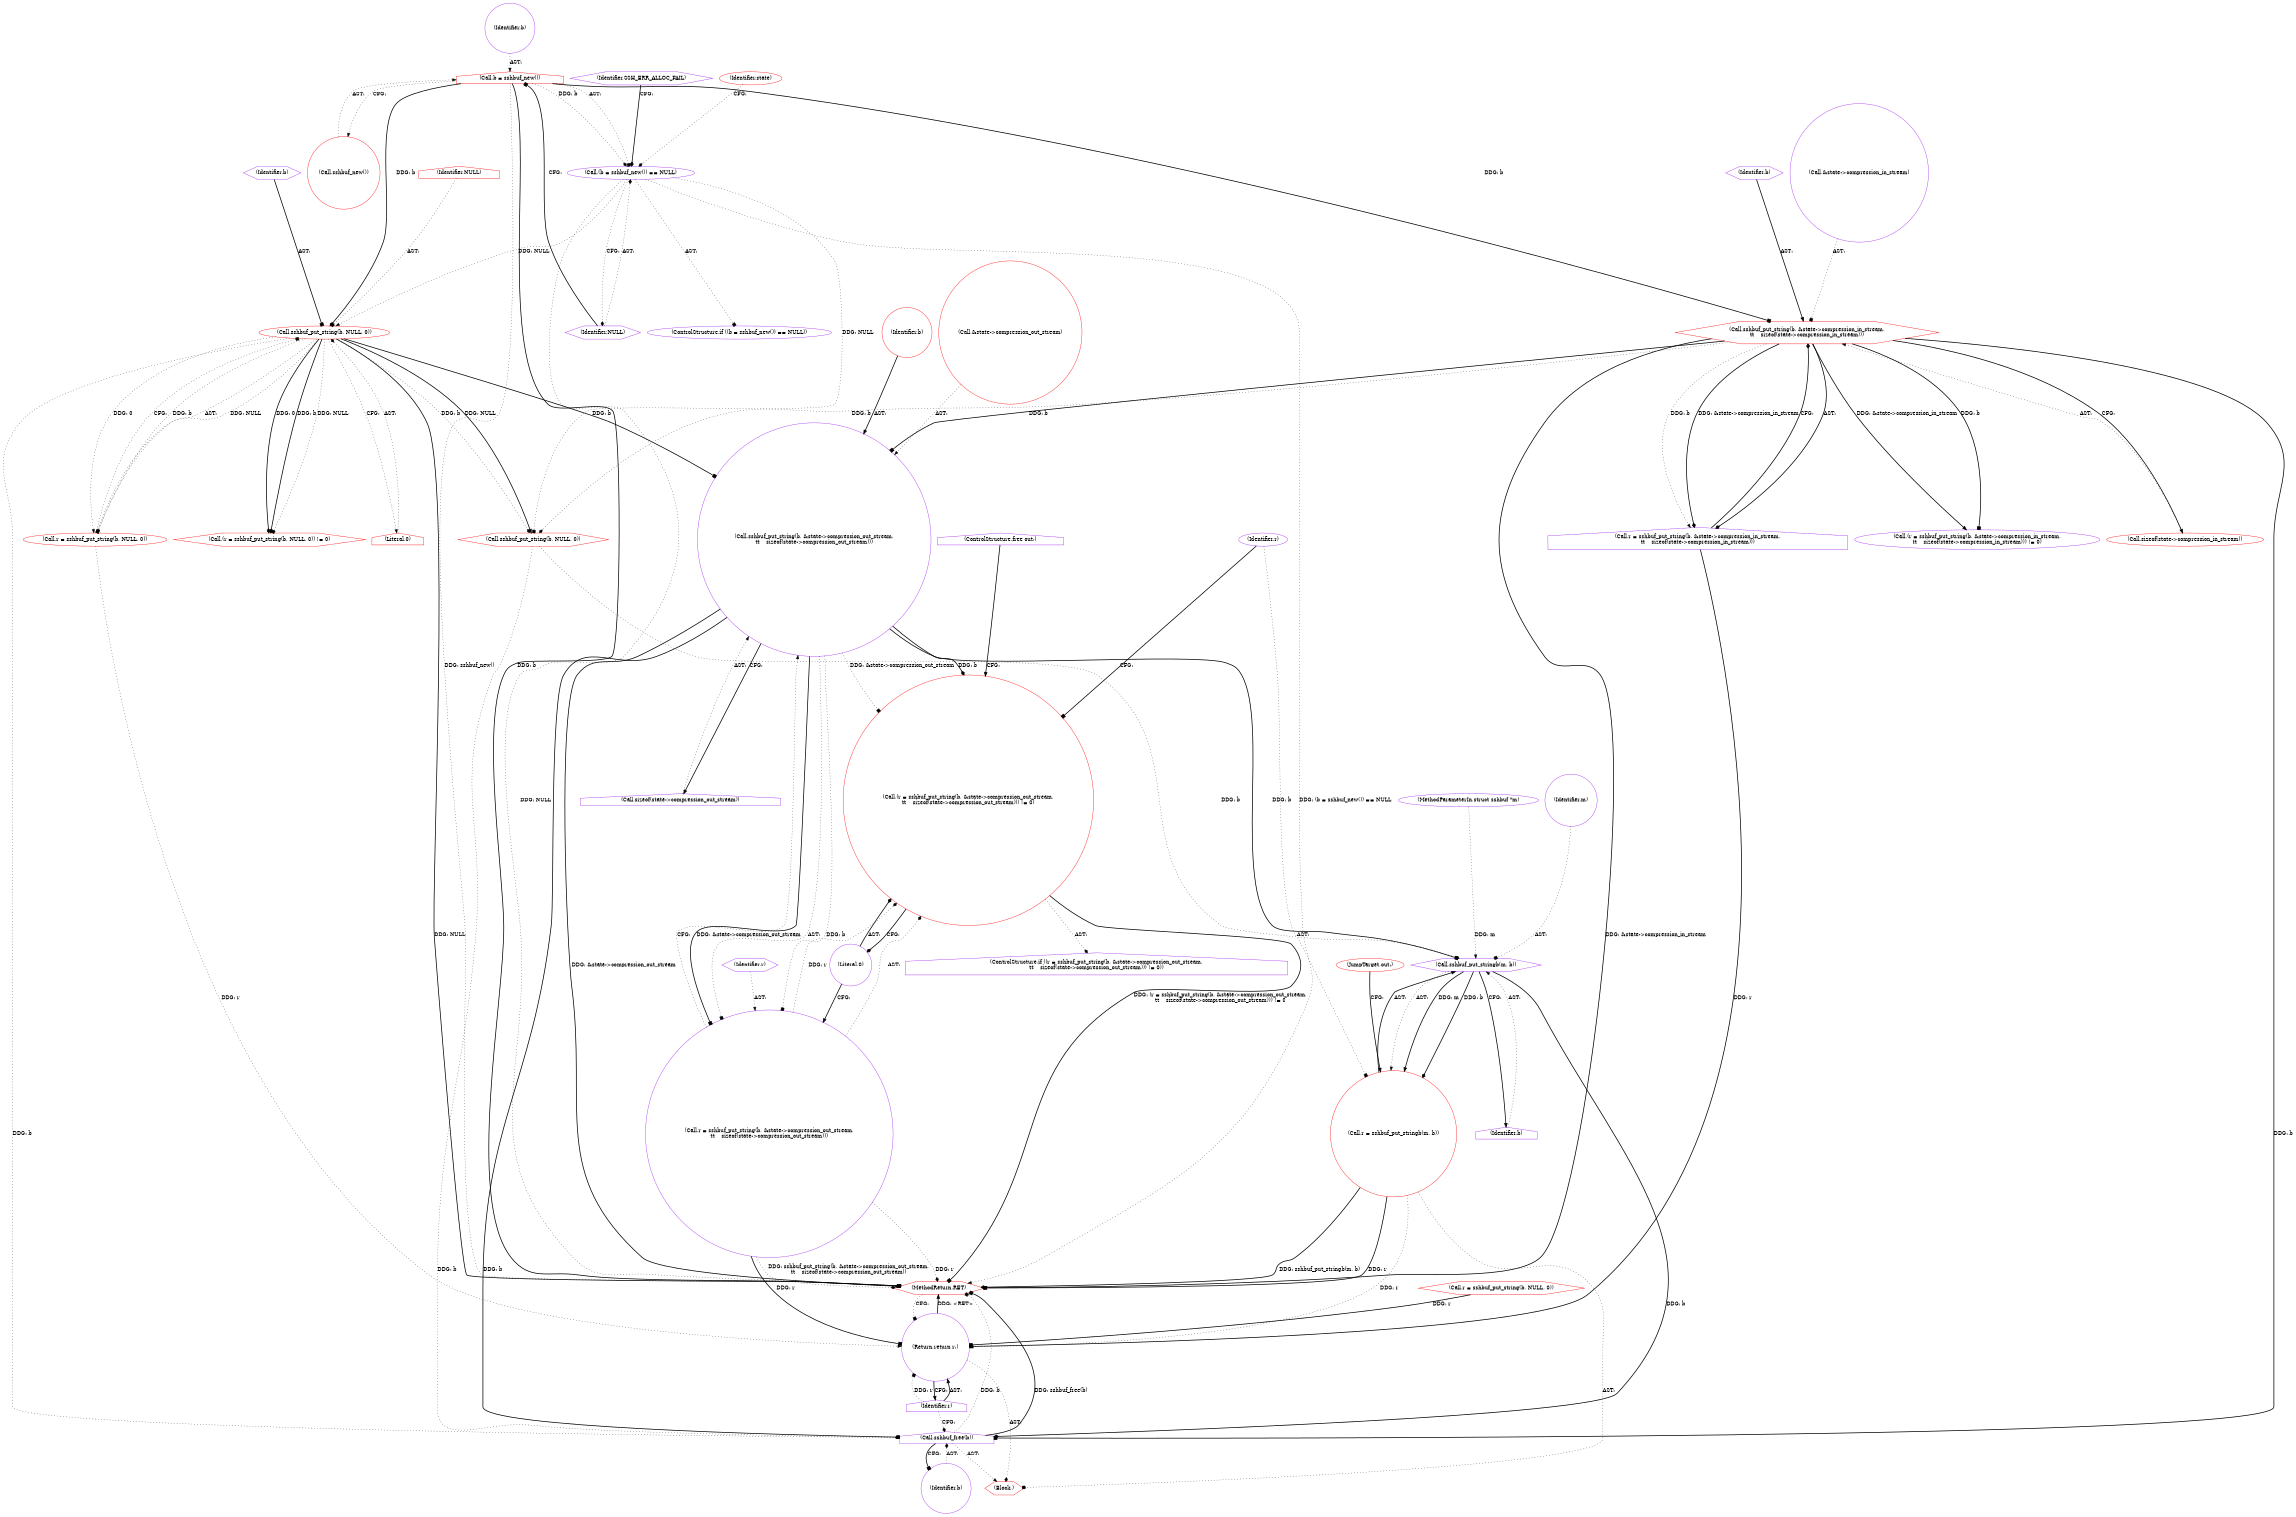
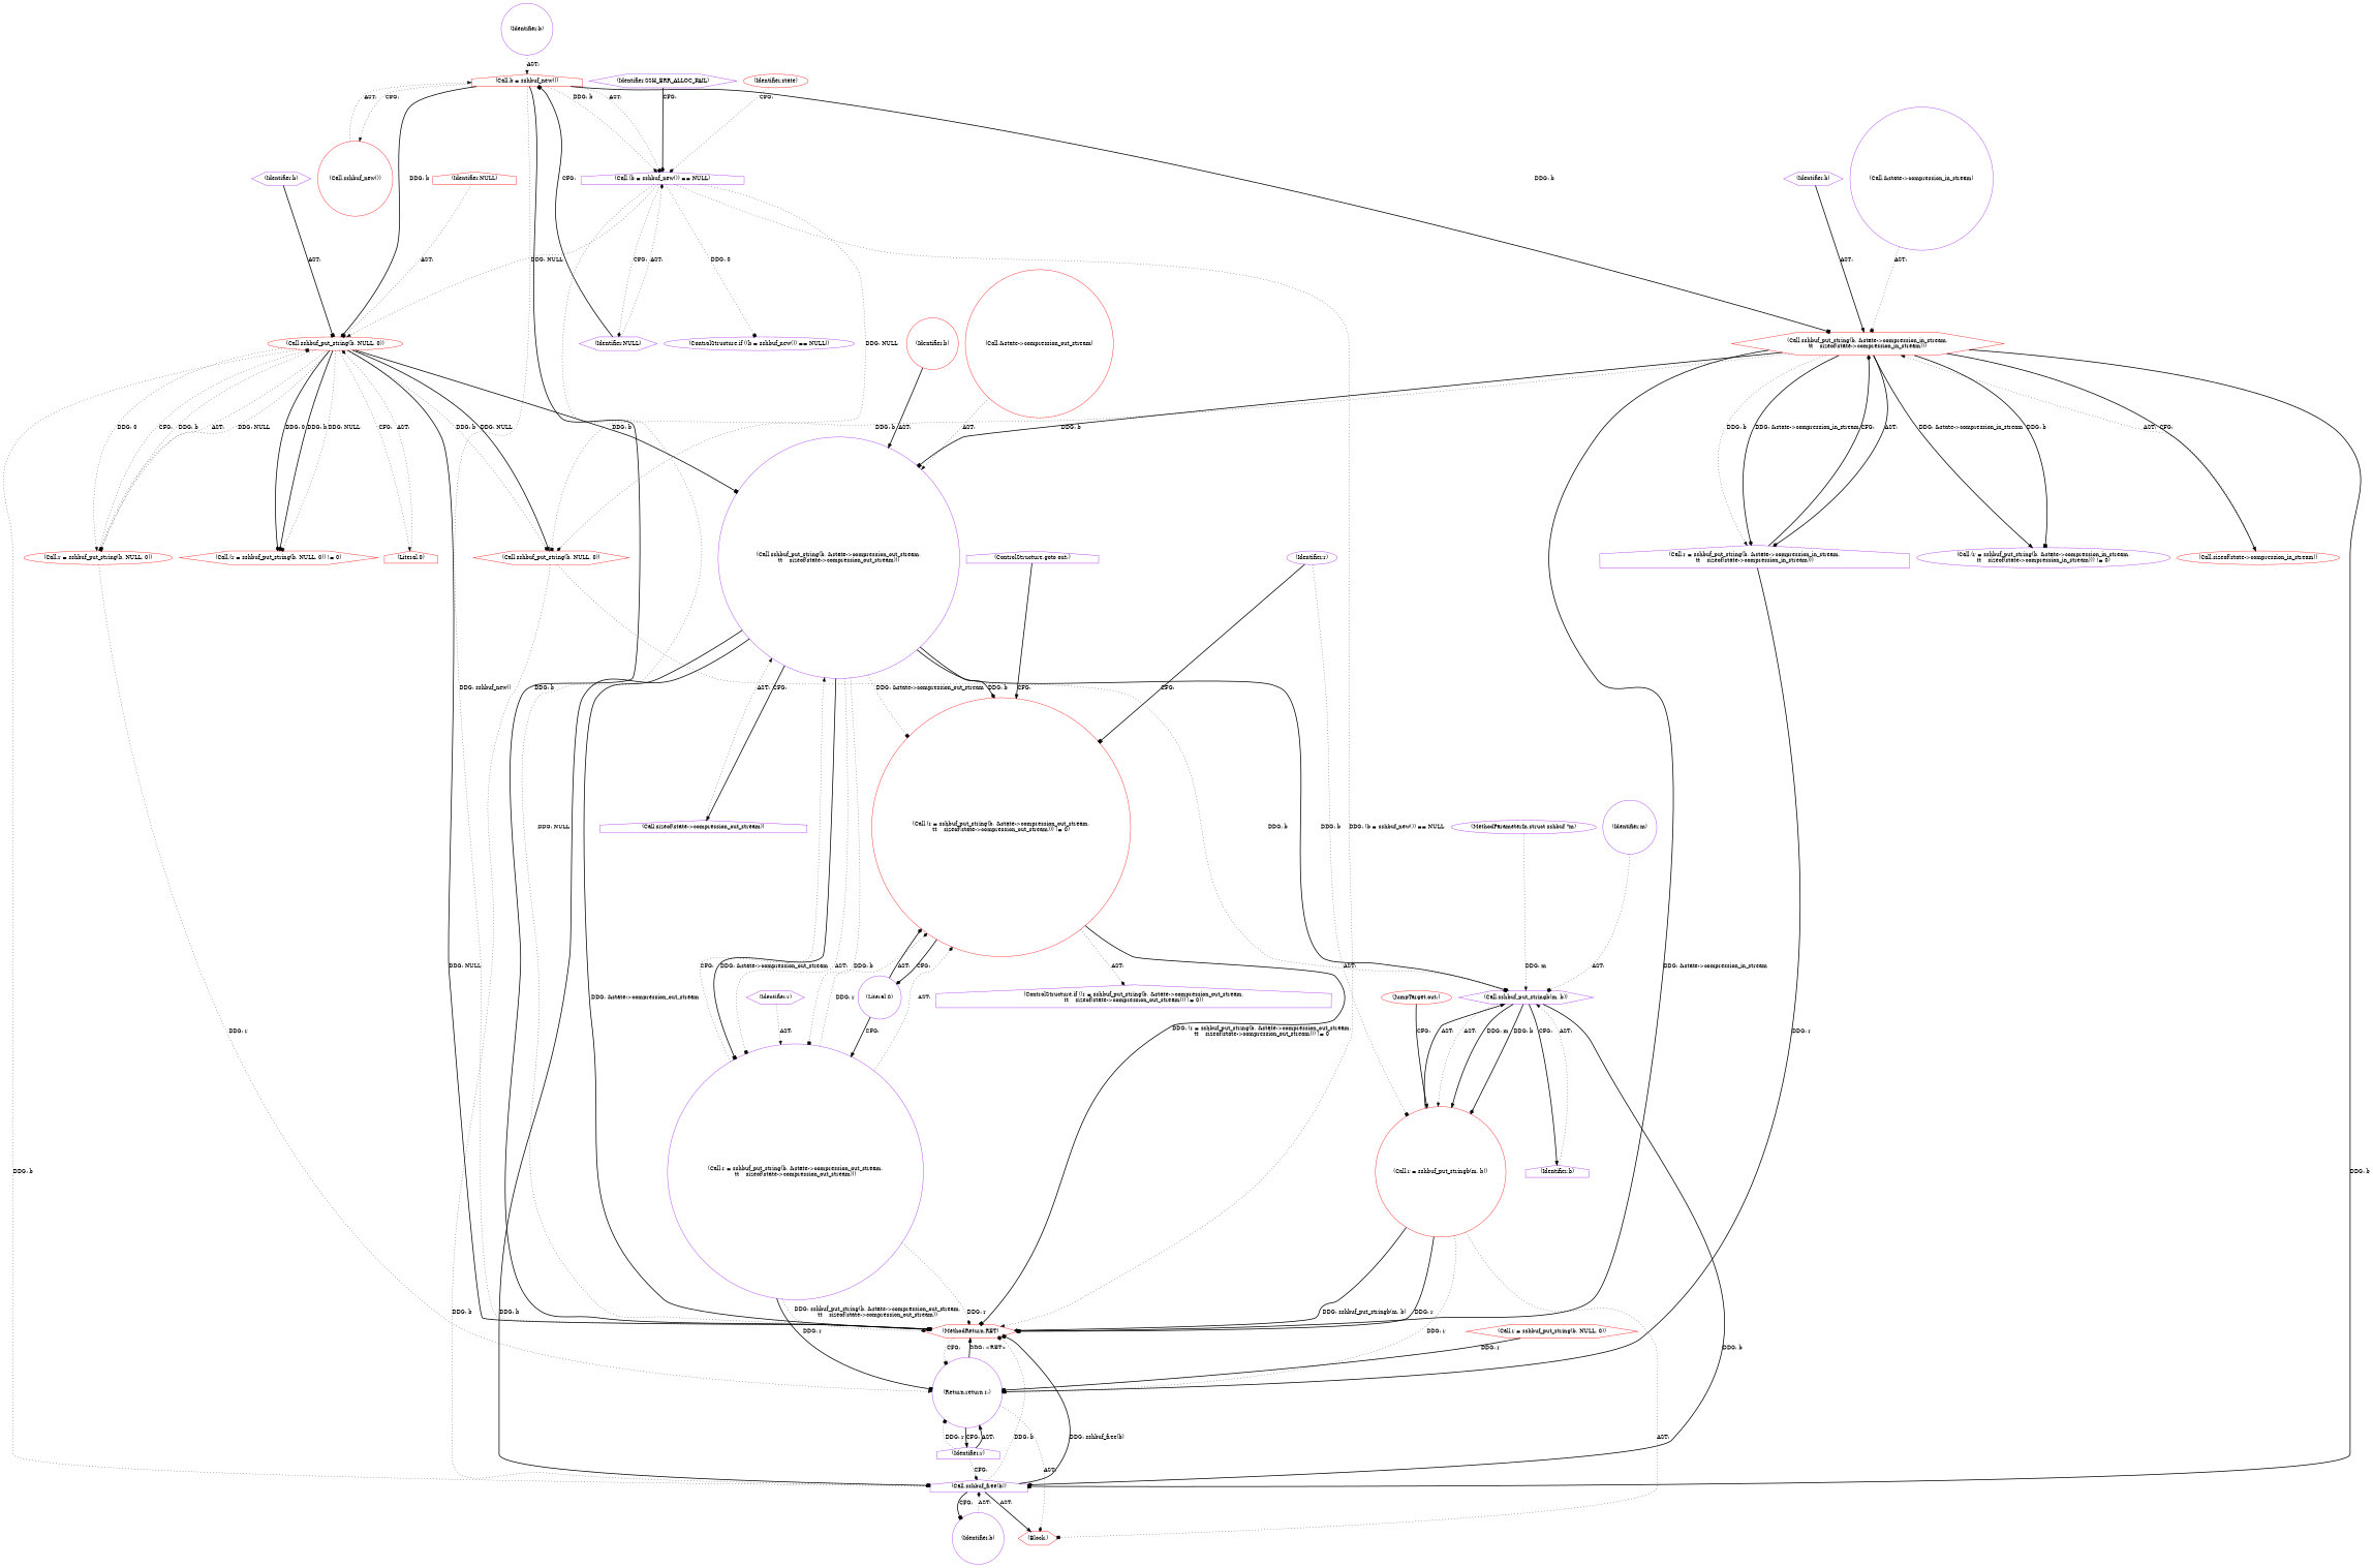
  digraph {
    node [color=purple shape=circle]
    edge [arrowhead=box style=dotted]
    n1 [label="(Call,sshbuf_put_string(b, &state->compression_out_stream,\n\t\t    sizeof(state->compression_out_stream)))"]
    n2 [color=red label="(Call,(r = sshbuf_put_string(b, &state->compression_out_stream,\n\t\t    sizeof(state->compression_out_stream))) != 0)"]
    n3 [label="(Call,r = sshbuf_put_string(b, &state->compression_out_stream,\n\t\t    sizeof(state->compression_out_stream)))"]
    n4 [label="(Call,sshbuf_put_stringb(m, b))" shape=hexagon]
    n5 [label="(Call,sshbuf_free(b))" shape=house]
    n6 [color=red label="(MethodReturn,RET)" shape=hexagon]
    n7 [label="(Call,sizeof(state->compression_out_stream))" shape=house]
    n8 [label="(ControlStructure,if ((r = sshbuf_put_string(b, &state->compression_out_stream,\n\t\t    sizeof(state->compression_out_stream))) != 0))" shape=house]
    n9 [label="(Literal,0)"]
    n10 [label="(Return,return r;)"]
    n11 [color=red label="(Call,r = sshbuf_put_stringb(m, b))"]
    n12 [label="(Identifier,b)" shape=house]
    n13 [color=red label="(Block,)" shape=hexagon]
    n14 [label="(Identifier,b)"]
    n15 [color=red label="(Call,sshbuf_put_string(b, &state->compression_in_stream,\n\t\t    sizeof(state->compression_in_stream)))" shape=hexagon]
    n16 [label="(Call,r = sshbuf_put_string(b, &state->compression_in_stream,\n\t\t    sizeof(state->compression_in_stream)))" shape=house]
    n17 [label="(Call,(r = sshbuf_put_string(b, &state->compression_in_stream,\n\t\t    sizeof(state->compression_in_stream))) != 0)" shape=ellipse]
    n18 [color=red label="(Call,sshbuf_put_string(b, NULL, 0))" shape=hexagon]
    n19 [color=red label="(Call,sizeof(state->compression_in_stream))" shape=ellipse]
    n20 [color=red label="(Call,b = sshbuf_new())" shape=house]
    n21 [color=red label="(Call,sshbuf_put_string(b, NULL, 0))" shape=ellipse]
-   n22 [label="(Call,(b = sshbuf_new()) == NULL)" shape=ellipse]
+   n22 [label="(Call,(b = sshbuf_new()) == NULL)" shape=house]
    n23 [color=red label="(Call,sshbuf_new())"]
    n24 [color=red label="(Literal,0)" shape=house]
    n25 [color=red label="(Call,r = sshbuf_put_string(b, NULL, 0))" shape=ellipse]
    n26 [color=red label="(Call,(r = sshbuf_put_string(b, NULL, 0)) != 0)" shape=hexagon]
    n27 [label="(ControlStructure,if ((b = sshbuf_new()) == NULL))" shape=ellipse]
    n28 [label="(Identifier,NULL)" shape=hexagon]
    n29 [label="(Identifier,r)" shape=house]
    n30 [label="(Identifier,r)" shape=hexagon]
    n31 [color=red label="(Call,&state->compression_out_stream)"]
    n32 [color=red label="(Call,r = sshbuf_put_string(b, NULL, 0))" shape=hexagon]
    n33 [color=red label="(Identifier,state)" shape=ellipse]
    n34 [color=red label="(JumpTarget,out:)" shape=ellipse]
    n35 [label="(Identifier,SSH_ERR_ALLOC_FAIL)" shape=hexagon]
    n36 [label="(Identifier,m)"]
    n37 [color=red label="(Identifier,b)"]
    n38 [color=red label="(Identifier,NULL)" shape=house]
    n39 [label="(Identifier,b)" shape=hexagon]
    n40 [label="(Identifier,r)" shape=ellipse]
    n41 [label="(Identifier,b)" shape=hexagon]
    n42 [label="(Identifier,b)"]
    n43 [label="(MethodParameterIn,struct sshbuf *m)" shape=ellipse]
-   n44 [label="(ControlStructure,free out;)" shape=house]
+   n44 [label="(ControlStructure,goto out;)" shape=house]
    n45 [label="(Call,&state->compression_in_stream)"]
    n1 -> n2 [arrowhead=diamond label="DDG: b" style=bold]
    n1 -> n2 [label="DDG: &state->compression_out_stream"]
    n1 -> n3 [label="AST: "]
    n1 -> n3 [label="DDG: b"]
    n1 -> n3 [label="DDG: &state->compression_out_stream" style=bold]
    n1 -> n4 [label="DDG: b" style=bold]
    n1 -> n5 [label="DDG: b" style=bold]
    n1 -> n6 [arrowhead=diamond label="DDG: &state->compression_out_stream" style=bold]
    n1 -> n7 [arrowhead=normal label="CFG: " style=bold]
    n2 -> n6 [label="DDG: (r = sshbuf_put_string(b, &state->compression_out_stream,\n\t\t    sizeof(state->compression_out_stream))) != 0" style=bold]
    n2 -> n8 [arrowhead=diamond label="AST: "]
    n2 -> n9 [arrowhead=diamond label="CFG: " style=bold]
    n3 -> n1 [arrowhead=normal label="CFG: "]
    n3 -> n2 [arrowhead=diamond label="AST: "]
    n3 -> n2 [arrowhead=diamond label="DDG: r"]
    n3 -> n6 [arrowhead=diamond label="DDG: r"]
    n3 -> n6 [arrowhead=diamond label="DDG: sshbuf_put_string(b, &state->compression_out_stream,\n\t\t    sizeof(state->compression_out_stream))"]
    n3 -> n10 [label="DDG: r" style=bold]
    n4 -> n5 [arrowhead=diamond label="DDG: b" style=bold]
    n4 -> n11 [arrowhead=normal label="AST: "]
    n4 -> n11 [arrowhead=normal label="DDG: m" style=bold]
    n4 -> n11 [arrowhead=diamond label="DDG: b" style=bold]
    n4 -> n12 [arrowhead=normal label="CFG: " style=bold]
    n5 -> n6 [label="DDG: sshbuf_free(b)" style=bold]
    n5 -> n6 [label="DDG: b"]
-   n5 -> n13 [arrowhead=normal label="AST: "]
+   n5 -> n13 [arrowhead=normal label="AST: " style=bold]
    n5 -> n14 [label="CFG: " style=bold]
    n6 -> n10 [label="CFG: "]
    n7 -> n1 [arrowhead=normal label="AST: "]
    n9 -> n2 [arrowhead=diamond label="AST: " style=bold]
    n9 -> n3 [arrowhead=normal label="CFG: " style=bold]
    n10 -> n6 [arrowhead=normal label="DDG: <RET>" style=bold]
    n10 -> n13 [arrowhead=diamond label="AST: "]
    n10 -> n29 [arrowhead=normal label="CFG: " style=bold]
    n11 -> n4 [arrowhead=normal label="AST: " style=bold]
    n11 -> n6 [label="DDG: r" style=bold]
    n11 -> n6 [arrowhead=diamond label="DDG: sshbuf_put_stringb(m, b)" style=bold]
    n11 -> n10 [arrowhead=normal label="DDG: r"]
    n11 -> n13 [label="AST: "]
    n12 -> n4 [arrowhead=normal label="AST: "]
    n14 -> n5 [arrowhead=diamond label="AST: "]
    n15 -> n1 [label="DDG: b" style=bold]
    n15 -> n5 [label="DDG: b" style=bold]
    n15 -> n6 [arrowhead=normal label="DDG: &state->compression_in_stream" style=bold]
    n15 -> n16 [arrowhead=diamond label="AST: " style=bold]
    n15 -> n16 [arrowhead=normal label="DDG: b"]
    n15 -> n16 [arrowhead=diamond label="DDG: &state->compression_in_stream" style=bold]
    n15 -> n17 [label="DDG: b" style=bold]
    n15 -> n17 [arrowhead=normal label="DDG: &state->compression_in_stream" style=bold]
    n15 -> n18 [arrowhead=diamond label="DDG: b"]
    n15 -> n19 [arrowhead=normal label="CFG: " style=bold]
    n16 -> n10 [label="DDG: r" style=bold]
    n16 -> n15 [arrowhead=diamond label="CFG: " style=bold]
    n18 -> n4 [arrowhead=diamond label="DDG: b"]
    n18 -> n5 [arrowhead=normal label="DDG: b"]
    n19 -> n15 [arrowhead=normal label="AST: "]
    n20 -> n6 [label="DDG: b" style=bold]
    n20 -> n6 [label="DDG: sshbuf_new()"]
    n20 -> n15 [label="DDG: b" style=bold]
    n20 -> n21 [arrowhead=diamond label="DDG: b" style=bold]
    n20 -> n22 [label="AST: "]
    n20 -> n22 [arrowhead=diamond label="DDG: b"]
    n20 -> n23 [arrowhead=normal label="CFG: "]
    n21 -> n1 [label="DDG: b" style=bold]
    n21 -> n5 [arrowhead=diamond label="DDG: b"]
    n21 -> n6 [arrowhead=normal label="DDG: NULL" style=bold]
    n21 -> n18 [arrowhead=diamond label="DDG: b"]
    n21 -> n18 [arrowhead=normal label="DDG: NULL" style=bold]
    n21 -> n24 [arrowhead=normal label="CFG: "]
    n21 -> n25 [label="AST: "]
    n21 -> n25 [arrowhead=normal label="DDG: b"]
    n21 -> n25 [label="DDG: NULL"]
    n21 -> n25 [arrowhead=normal label="DDG: 0"]
    n21 -> n26 [arrowhead=diamond label="DDG: b" style=bold]
    n21 -> n26 [label="DDG: NULL"]
    n21 -> n26 [arrowhead=diamond label="DDG: 0" style=bold]
    n22 -> n6 [label="DDG: NULL"]
    n22 -> n6 [arrowhead=normal label="DDG: (b = sshbuf_new()) == NULL"]
    n22 -> n18 [label="DDG: NULL"]
    n22 -> n21 [arrowhead=normal label="DDG: NULL"]
-   n22 -> n27 [label="AST: "]
+   n22 -> n27 [label="DDG: 0"]
    n22 -> n28 [arrowhead=diamond label="CFG: "]
    n23 -> n20 [arrowhead=normal label="AST: "]
    n24 -> n21 [arrowhead=diamond label="AST: "]
    n25 -> n10 [arrowhead=normal label="DDG: r"]
    n25 -> n21 [label="CFG: "]
    n28 -> n20 [label="CFG: " style=bold]
    n28 -> n22 [arrowhead=diamond label="AST: "]
    n29 -> n5 [arrowhead=diamond label="CFG: "]
    n29 -> n10 [arrowhead=normal label="AST: " style=bold]
    n29 -> n10 [label="DDG: r"]
    n30 -> n3 [arrowhead=normal label="AST: "]
    n31 -> n1 [arrowhead=normal label="AST: "]
    n32 -> n10 [label="DDG: r" style=bold]
    n33 -> n22 [arrowhead=diamond label="CFG: "]
    n34 -> n11 [arrowhead=normal label="CFG: " style=bold]
    n35 -> n22 [arrowhead=diamond label="CFG: " style=bold]
    n36 -> n4 [label="AST: "]
    n37 -> n1 [arrowhead=normal label="AST: " style=bold]
    n38 -> n21 [label="AST: "]
    n39 -> n21 [label="AST: " style=bold]
    n40 -> n2 [label="CFG: " style=bold]
    n40 -> n11 [label="AST: "]
    n41 -> n15 [arrowhead=normal label="AST: " style=bold]
    n42 -> n20 [arrowhead=normal label="AST: "]
    n43 -> n4 [arrowhead=normal label="DDG: m"]
    n44 -> n2 [arrowhead=normal label="CFG: " style=bold]
    n45 -> n15 [label="AST: "]
  }
